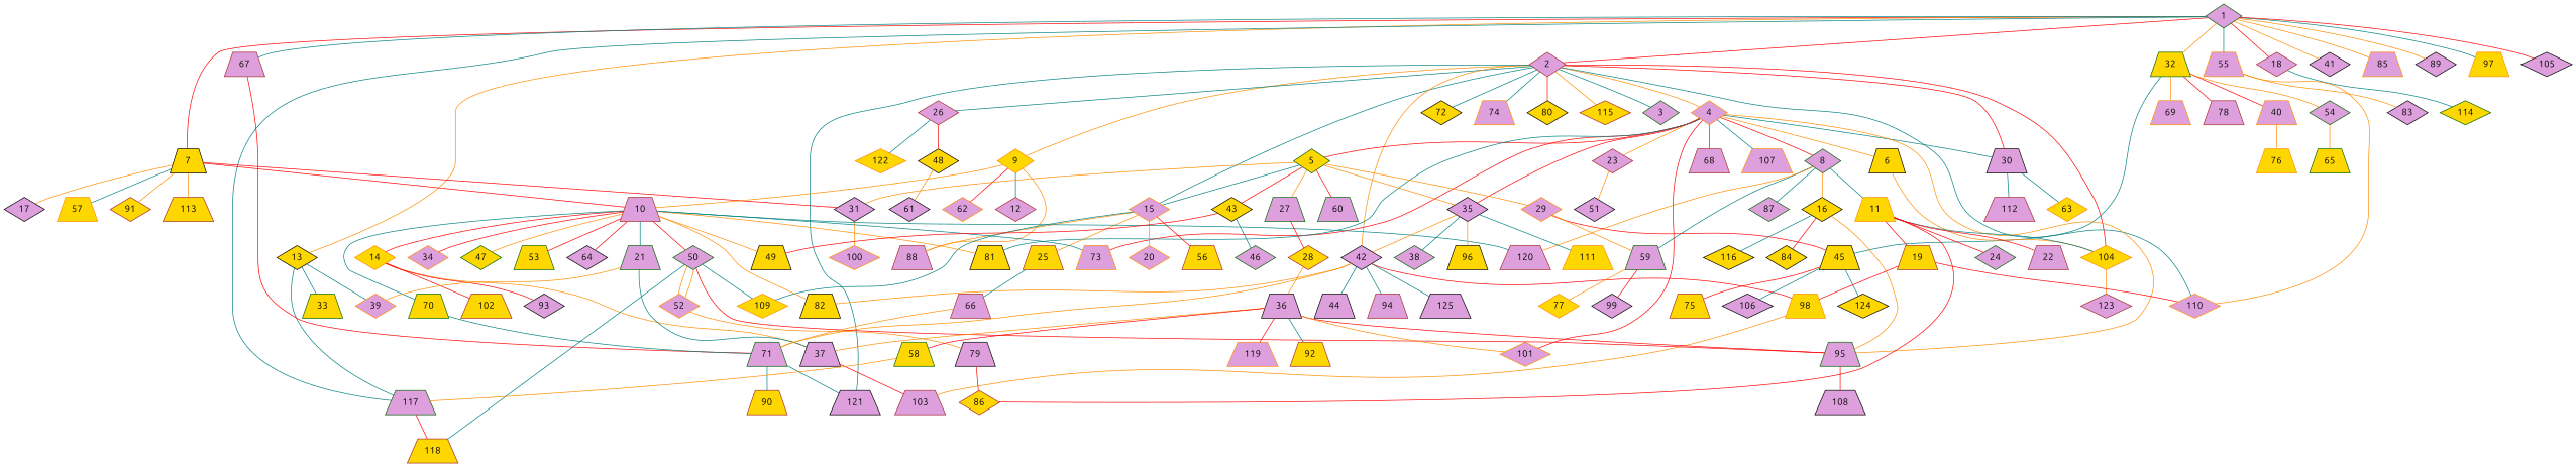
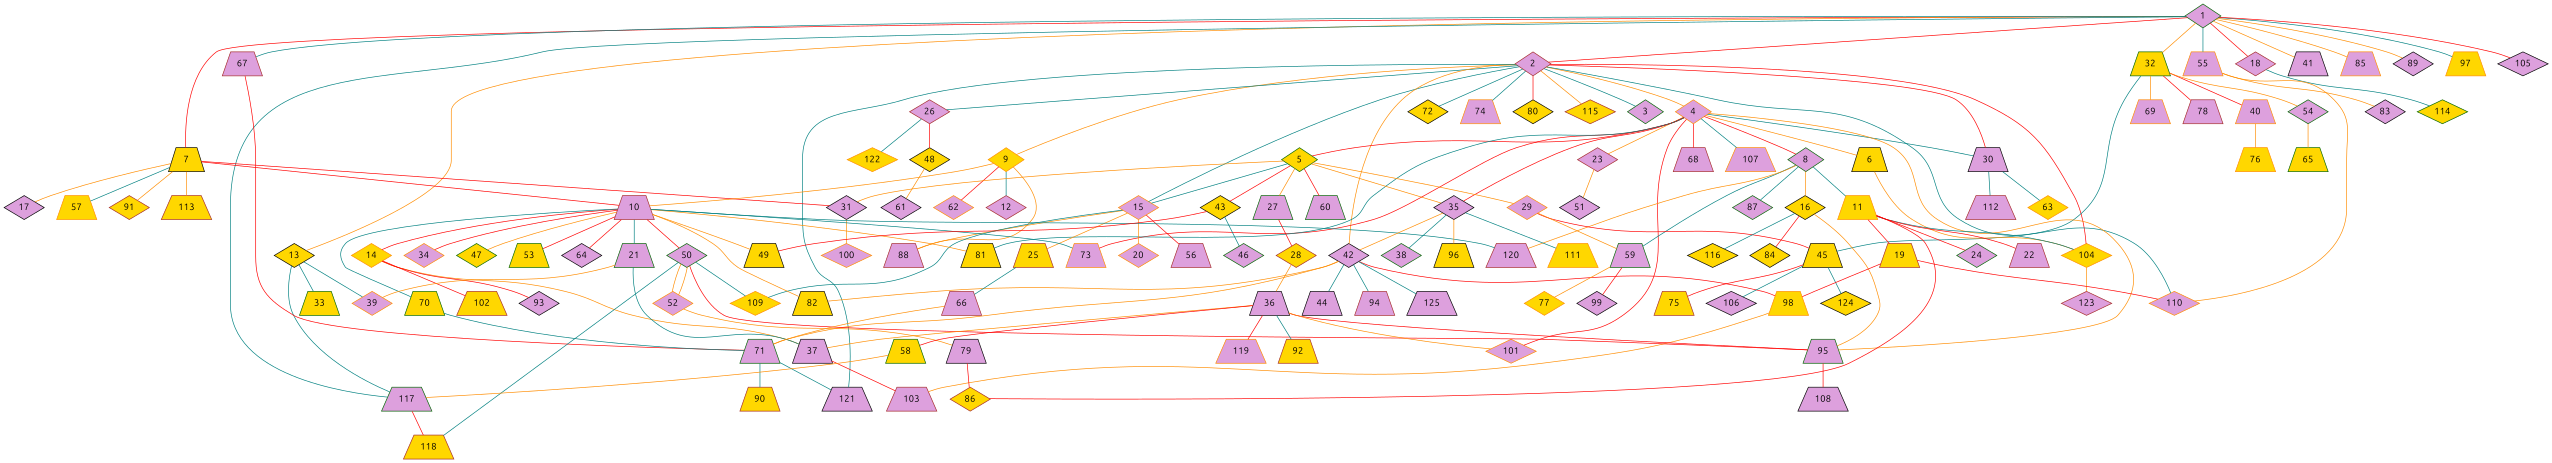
  graph {
    fontname=Ubuntu
    node [color=black fillcolor=plum fontname=Ubuntu shape=diamond style=filled]
    edge [color=darkorange fontname=Ubuntu]
    1 [color=darkgreen]
    2 [color=brown]
    7 [fillcolor=gold shape=trapezium]
    13 [fillcolor=gold]
    18 [color=brown]
    32 [color=darkgreen fillcolor=gold shape=trapezium]
-   41
+   41 [shape=trapezium]
    55 [color=darkorange shape=trapezium]
    67 [color=brown shape=trapezium]
    85 [color=darkorange shape=trapezium]
    89
    97 [color=darkorange fillcolor=gold shape=trapezium]
    105
    117 [color=darkgreen shape=trapezium]
    3 [color=darkgreen]
    4 [color=darkorange]
    9 [color=darkorange fillcolor=gold]
    15 [color=darkorange]
    26 [color=brown]
    30 [shape=trapezium]
    42
    72 [fillcolor=gold]
    74 [color=darkorange shape=trapezium]
    80 [fillcolor=gold]
    104 [color=darkorange fillcolor=gold]
    110 [color=darkorange]
    115 [color=brown fillcolor=gold]
    121 [shape=trapezium]
    31
    10 [color=brown shape=trapezium]
    17
    57 [color=darkorange fillcolor=gold shape=trapezium]
    91 [color=brown fillcolor=gold]
    113 [color=brown fillcolor=gold shape=trapezium]
    33 [color=darkgreen fillcolor=gold shape=trapezium]
    39 [color=darkorange]
    114 [color=darkgreen fillcolor=gold]
    45 [fillcolor=gold shape=trapezium]
    40 [color=darkorange shape=trapezium]
    54 [color=darkgreen]
    69 [color=darkorange shape=trapezium]
    78 [color=brown shape=trapezium]
    83
    71 [color=darkgreen shape=trapezium]
    118 [color=brown fillcolor=gold shape=trapezium]
    5 [color=darkgreen fillcolor=gold]
    6 [fillcolor=gold shape=trapezium]
    8 [color=darkgreen]
    23 [color=brown]
    35
    68 [color=brown shape=trapezium]
    73 [color=darkorange shape=trapezium]
    81 [fillcolor=gold shape=trapezium]
    95 [color=darkgreen shape=trapezium]
    101 [color=darkorange]
    107 [color=darkorange shape=trapezium]
    12 [color=brown]
    62 [color=darkorange]
    88 [color=brown shape=trapezium]
    20 [color=darkorange]
    25 [color=brown fillcolor=gold shape=trapezium]
-   56 [color=brown fillcolor=gold shape=trapezium]
+   56 [color=brown shape=trapezium]
    109 [color=darkorange fillcolor=gold]
    48 [fillcolor=gold]
    122 [color=darkorange fillcolor=gold]
    63 [color=darkorange fillcolor=gold]
    112 [color=brown shape=trapezium]
    82 [fillcolor=gold shape=trapezium]
    98 [color=darkorange fillcolor=gold shape=trapezium]
    44 [shape=trapezium]
    94 [color=brown shape=trapezium]
    125 [shape=trapezium]
    123 [color=brown]
    27 [color=darkgreen shape=trapezium]
    29 [color=darkorange]
    43 [fillcolor=gold]
    60 [color=darkgreen shape=trapezium]
    11 [color=darkorange fillcolor=gold shape=trapezium]
    16 [fillcolor=gold]
    59 [color=darkgreen shape=trapezium]
    87 [color=darkgreen]
    120 [color=brown shape=trapezium]
    51
    38 [color=darkgreen]
    96 [fillcolor=gold shape=trapezium]
    111 [color=darkorange fillcolor=gold shape=trapezium]
    108 [shape=trapezium]
    28 [color=brown fillcolor=gold]
    100 [color=darkorange]
    49 [fillcolor=gold shape=trapezium]
    46 [color=darkgreen]
    14 [color=darkorange fillcolor=gold]
    21 [color=darkgreen shape=trapezium]
    34 [color=darkorange]
    47 [color=darkgreen fillcolor=gold]
    50 [color=darkgreen]
    53 [color=darkgreen fillcolor=gold shape=trapezium]
    64
    70 [color=darkgreen fillcolor=gold shape=trapezium]
    19 [color=brown fillcolor=gold shape=trapezium]
    22 [color=brown shape=trapezium]
    24 [color=darkgreen]
    86 [color=brown fillcolor=gold]
    84 [fillcolor=gold]
    116 [fillcolor=gold]
    77 [color=darkorange fillcolor=gold]
    99
    37 [shape=trapezium]
    93
    102 [color=brown fillcolor=gold shape=trapezium]
    52 [color=darkorange]
    103 [color=brown shape=trapezium]
    66 [color=brown shape=trapezium]
    61
    36 [shape=trapezium]
    58 [color=darkgreen fillcolor=gold shape=trapezium]
    92 [color=brown fillcolor=gold shape=trapezium]
    119 [color=darkorange shape=trapezium]
    75 [color=brown fillcolor=gold shape=trapezium]
    106
    124 [fillcolor=gold]
    76 [color=darkorange fillcolor=gold shape=trapezium]
    65 [color=darkgreen fillcolor=gold shape=trapezium]
    90 [color=brown fillcolor=gold shape=trapezium]
    79 [shape=trapezium]
    1 -- 2 [color=red]
    1 -- 7 [color=red]
    1 -- 13
    1 -- 18 [color=red]
    1 -- 32
    1 -- 41
    1 -- 55 [color=teal]
    1 -- 67 [color=teal]
    1 -- 85
    1 -- 89
    1 -- 97 [color=teal]
    1 -- 105 [color=red]
    1 -- 117 [color=teal]
    2 -- 3 [color=teal]
    2 -- 4
    2 -- 9
    2 -- 15 [color=teal]
    2 -- 26 [color=teal]
    2 -- 30 [color=red]
    2 -- 42
    2 -- 72 [color=teal]
    2 -- 74 [color=teal]
    2 -- 80 [color=red]
    2 -- 104 [color=red]
    2 -- 110 [color=teal]
    2 -- 115
    2 -- 121 [color=teal]
    7 -- 31 [color=red]
    7 -- 10 [color=red]
    7 -- 17
    7 -- 57 [color=teal]
    7 -- 91
    7 -- 113
    13 -- 117 [color=teal]
    13 -- 33 [color=teal]
    13 -- 39 [color=teal]
    18 -- 114 [color=teal]
    32 -- 45 [color=teal]
    32 -- 40 [color=red]
    32 -- 54
    32 -- 69
    32 -- 78 [color=red]
    55 -- 110
    55 -- 83
    67 -- 71 [color=red]
    117 -- 118 [color=red]
    4 -- 30 [color=teal]
    4 -- 5 [color=red]
    4 -- 6
    4 -- 8 [color=red]
    4 -- 23
    4 -- 35 [color=red]
    4 -- 68 [color=red]
    4 -- 73 [color=red]
    4 -- 81 [color=teal]
    4 -- 95
    4 -- 101 [color=red]
    4 -- 107 [color=teal]
    9 -- 10
    9 -- 12 [color=teal]
    9 -- 62 [color=red]
    9 -- 88
    15 -- 88
    15 -- 20
    15 -- 25
    15 -- 56 [color=red]
    15 -- 109 [color=teal]
    26 -- 48 [color=red]
    26 -- 122 [color=teal]
    30 -- 63 [color=teal]
    30 -- 112 [color=teal]
    42 -- 71
    42 -- 82
    42 -- 98 [color=red]
    42 -- 44 [color=teal]
    42 -- 94 [color=teal]
    42 -- 125 [color=teal]
    104 -- 123
    31 -- 100
    10 -- 73 [color=teal]
    10 -- 81
    10 -- 82
    10 -- 120 [color=teal]
    10 -- 49
    10 -- 14 [color=red]
    10 -- 21 [color=teal]
    10 -- 34 [color=red]
    10 -- 47
    10 -- 50 [color=red]
    10 -- 53 [color=red]
    10 -- 64 [color=red]
    10 -- 70 [color=teal]
    45 -- 75 [color=red]
    45 -- 106 [color=teal]
    45 -- 124 [color=teal]
    40 -- 76
    54 -- 65
    71 -- 121 [color=teal]
    71 -- 90 [color=teal]
    5 -- 15 [color=teal]
    5 -- 31
    5 -- 35
    5 -- 27
    5 -- 29
    5 -- 43 [color=red]
    5 -- 60 [color=red]
    6 -- 104
    8 -- 11 [color=teal]
    8 -- 16
    8 -- 59 [color=teal]
    8 -- 87 [color=teal]
    8 -- 120
    23 -- 51
    35 -- 42
    35 -- 38 [color=teal]
    35 -- 96
    35 -- 111 [color=teal]
    95 -- 108 [color=red]
    25 -- 66 [color=teal]
    48 -- 61
    98 -- 103
    27 -- 28 [color=red]
    29 -- 45 [color=red]
    29 -- 59
    43 -- 49 [color=red]
    43 -- 46 [color=teal]
    11 -- 104 [color=teal]
    11 -- 19 [color=red]
    11 -- 22 [color=red]
    11 -- 24 [color=red]
    11 -- 86 [color=red]
    16 -- 95
    16 -- 84 [color=red]
    16 -- 116 [color=teal]
    59 -- 77
    59 -- 99 [color=red]
    28 -- 36
    14 -- 37
    14 -- 93 [color=red]
    14 -- 102 [color=red]
    21 -- 39
    21 -- 37 [color=teal]
    50 -- 118 [color=teal]
    50 -- 95 [color=red]
    50 -- 109 [color=teal]
    50 -- 52
    50 -- 52
    70 -- 71 [color=teal]
    19 -- 110 [color=red]
    19 -- 98 [color=red]
    37 -- 103 [color=red]
    52 -- 79
    66 -- 71
    36 -- 95 [color=red]
    36 -- 101
    36 -- 37
    36 -- 58 [color=red]
    36 -- 92 [color=teal]
    36 -- 119 [color=red]
    58 -- 117
    79 -- 86 [color=red]
  }
